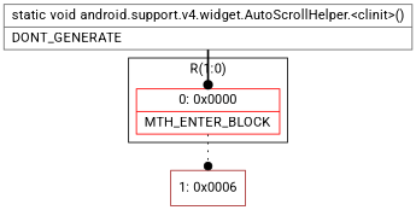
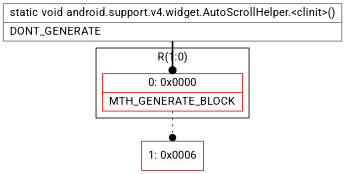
  digraph {
    fontname=Roboto
    node [shape=record fontname=Roboto]
    edge [arrowhead=dot fontname=Roboto]
-   n1 [color=red label="{0\:\ 0x0000|MTH_ENTER_BLOCK\l}"]
+   n1 [color=red label="{0\:\ 0x0000|MTH_GENERATE_BLOCK\l}"]
    n2 [color=brown label="{1\:\ 0x0006}"]
    n3 [label="{static void android.support.v4.widget.AutoScrollHelper.\<clinit\>()  | DONT_GENERATE\l}" color=gray40]
    subgraph cluster_1 {
      label="R(1:0)"
      n1
    }
    n1 -> n2 [style=dotted]
    n3 -> n1 [style=bold]
  }
